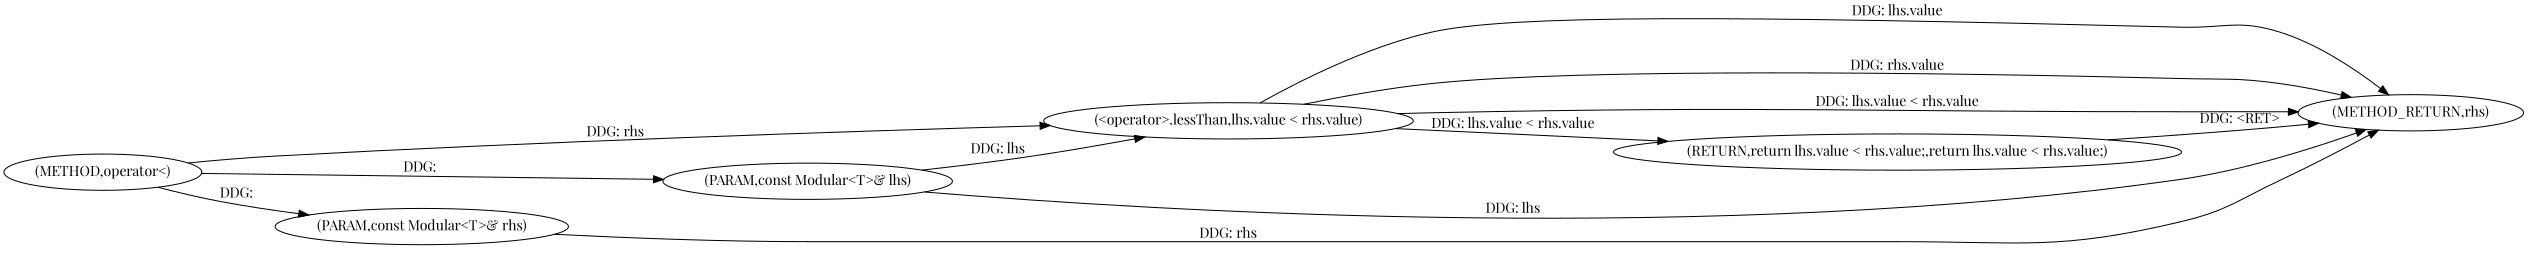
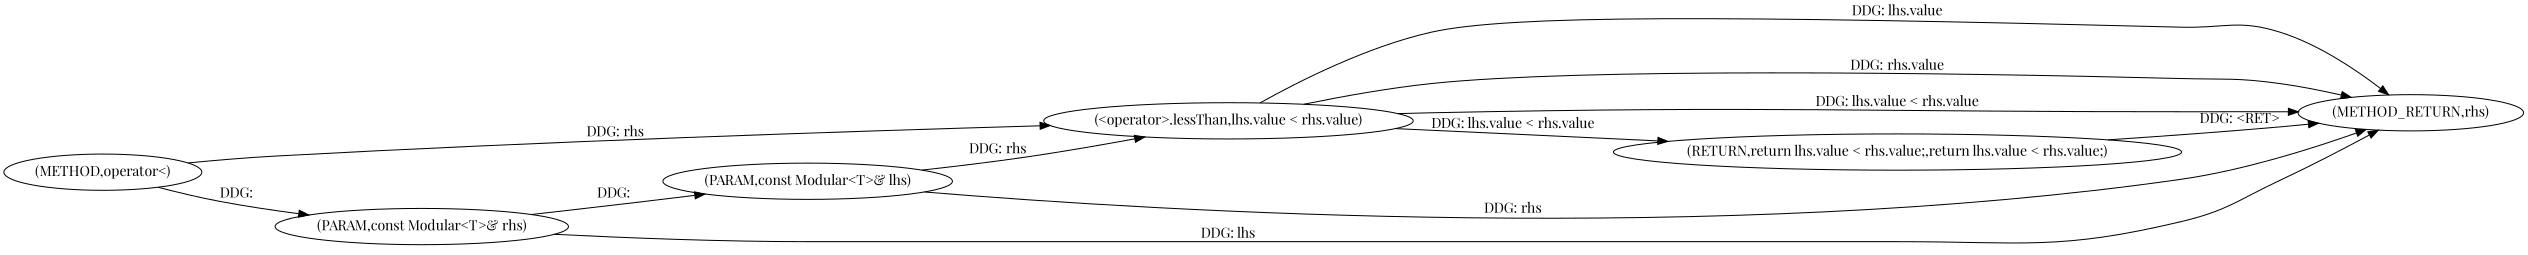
  digraph {
    fontname="Playfair Display"
    rankdir=LR
    node [fontname="Playfair Display"]
    edge [fontname="Playfair Display"]
    n1 [label="(METHOD,operator<)"]
    n2 [label="(PARAM,const Modular<T>& lhs)"]
    n3 [label="(PARAM,const Modular<T>& rhs)"]
    n4 [label="(<operator>.lessThan,lhs.value < rhs.value)"]
    n5 [label="(METHOD_RETURN,rhs)"]
    n6 [label="(RETURN,return lhs.value < rhs.value;,return lhs.value < rhs.value;)"]
-   n1 -> n2 [label="DDG: "]
+   n3 -> n2 [label="DDG: "]
    n1 -> n3 [label="DDG: "]
    n1 -> n4 [label="DDG: rhs"]
-   n2 -> n4 [label="DDG: lhs"]
-   n2 -> n5 [label="DDG: lhs"]
-   n3 -> n5 [label="DDG: rhs"]
+   n2 -> n4 [label="DDG: rhs"]
+   n2 -> n5 [label="DDG: rhs"]
+   n3 -> n5 [label="DDG: lhs"]
    n4 -> n5 [label="DDG: lhs.value"]
    n4 -> n5 [label="DDG: rhs.value"]
    n4 -> n5 [label="DDG: lhs.value < rhs.value"]
    n4 -> n6 [label="DDG: lhs.value < rhs.value"]
    n6 -> n5 [label="DDG: <RET>"]
  }
